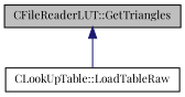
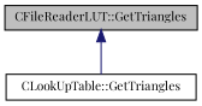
  digraph {
    rankdir=TB
    fontname="Playfair Display"
    node [color=black fontname="Playfair Display" fontsize=10 shape=record style=filled]
    n1 [fillcolor=grey75 fontcolor=black height=0.2 label="CFileReaderLUT::GetTriangles" width=0.4]
-   n2 [fillcolor=white height=0.2 label="CLookUpTable::LoadTableRaw" width=0.4]
+   n2 [fillcolor=white height=0.2 label="CLookUpTable::GetTriangles" width=0.4]
    n1 -> n2 [color=midnightblue dir=back fontname="Playfair Display" fontsize=10 labelfontname=Helvetica labelfontsize=10 style=solid]
  }
